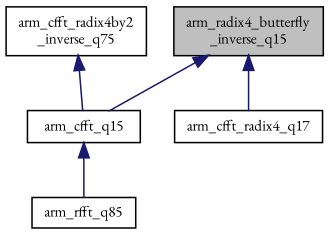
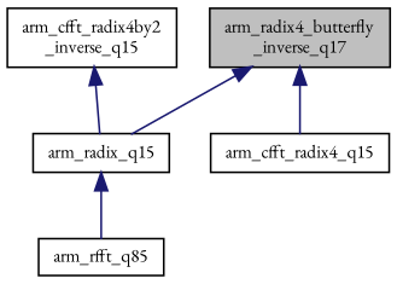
  digraph {
    fontname="EB Garamond"
    rankdir=TB
    node [color=black fillcolor=white fontname="EB Garamond" fontsize=10 shape=record style=filled]
    edge [color=midnightblue dir=back fontname="EB Garamond" fontsize=10 labelfontname=Helvetica labelfontsize=10 style=solid]
-   n1 [fillcolor=grey75 fontcolor=black height=0.2 label="arm_radix4_butterfly\l_inverse_q15" width=0.4]
-   n2 [height=0.2 label=arm_cfft_q15 width=0.4]
-   n3 [height=0.2 label=arm_cfft_radix4_q17 width=0.4]
+   n1 [fillcolor=grey75 fontcolor=black height=0.2 label="arm_radix4_butterfly\l_inverse_q17" width=0.4]
+   n2 [height=0.2 label=arm_radix_q15 width=0.4]
+   n3 [height=0.2 label=arm_cfft_radix4_q15 width=0.4]
    n4 [height=0.2 label=arm_rfft_q85 width=0.4]
-   n5 [height=0.2 label="arm_cfft_radix4by2\l_inverse_q75" width=0.4]
+   n5 [height=0.2 label="arm_cfft_radix4by2\l_inverse_q15" width=0.4]
    n1 -> n2
    n1 -> n3
    n2 -> n4
    n5 -> n2
  }
